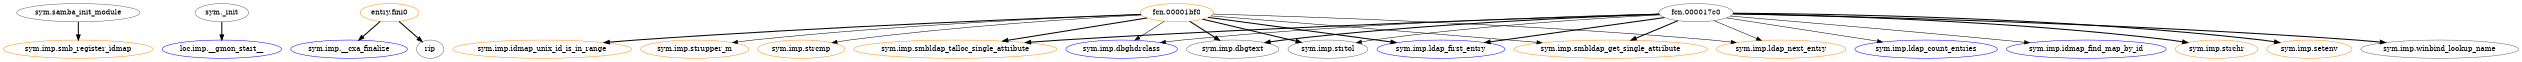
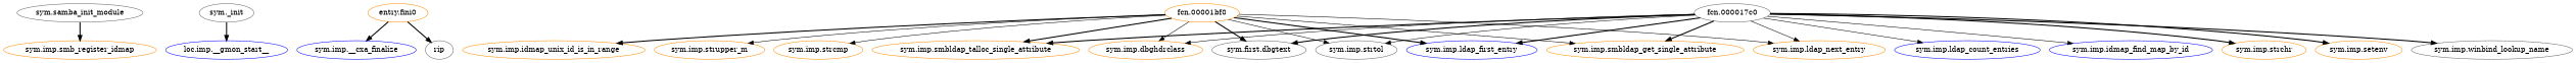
  digraph {
    node [color=darkorange]
    edge [style=bold]
    n1 [color=gray40 label="sym.samba_init_module"]
    n2 [label="sym.imp.smb_register_idmap"]
    n3 [color=gray40 label="sym._init"]
    n4 [color=blue label="loc.imp.__gmon_start__"]
    n5 [label="entry.fini0"]
    n6 [color=blue label="sym.imp.__cxa_finalize"]
    n7 [color=gray40 label=rip]
    n8 [color=gray40 label="fcn.000017c0"]
    n9 [color=blue label="sym.imp.ldap_count_entries"]
    n10 [label="sym.imp.smbldap_get_single_attribute"]
    n11 [label="sym.imp.ldap_next_entry"]
    n12 [label="sym.imp.smbldap_talloc_single_attribute"]
-   n13 [color=blue label="sym.imp.dbghdrclass"]
-   n14 [color=gray40 label="sym.imp.dbgtext"]
+   n13 [label="sym.imp.dbghdrclass"]
+   n14 [color=gray40 label="sym.first.dbgtext"]
    n15 [color=gray40 label="sym.imp.strtol"]
    n16 [color=blue label="sym.imp.idmap_find_map_by_id"]
    n17 [label="sym.imp.strchr"]
    n18 [label="sym.imp.setenv"]
    n19 [color=gray40 label="sym.imp.winbind_lookup_name"]
    n20 [color=blue label="sym.imp.ldap_first_entry"]
    n21 [label="fcn.00001bf0"]
    n22 [label="sym.imp.idmap_unix_id_is_in_range"]
    n23 [label="sym.imp.strupper_m"]
    n24 [label="sym.imp.strcmp"]
    n1 -> n2
    n3 -> n4
    n5 -> n6
    n5 -> n7
    n8 -> n9 [style=solid]
    n8 -> n10
    n8 -> n11 [style=solid]
    n8 -> n12
    n8 -> n13 [style=solid]
    n8 -> n14
    n8 -> n15 [style=solid]
    n8 -> n16 [style=solid]
    n8 -> n17
    n8 -> n18
    n8 -> n19
    n8 -> n20
    n21 -> n10 [style=solid]
    n21 -> n11 [style=solid]
    n21 -> n12
    n21 -> n13 [style=solid]
    n21 -> n14
-   n21 -> n15
+   n21 -> n15 [style=solid]
    n21 -> n20
    n21 -> n22
    n21 -> n23 [style=solid]
    n21 -> n24 [style=solid]
  }
